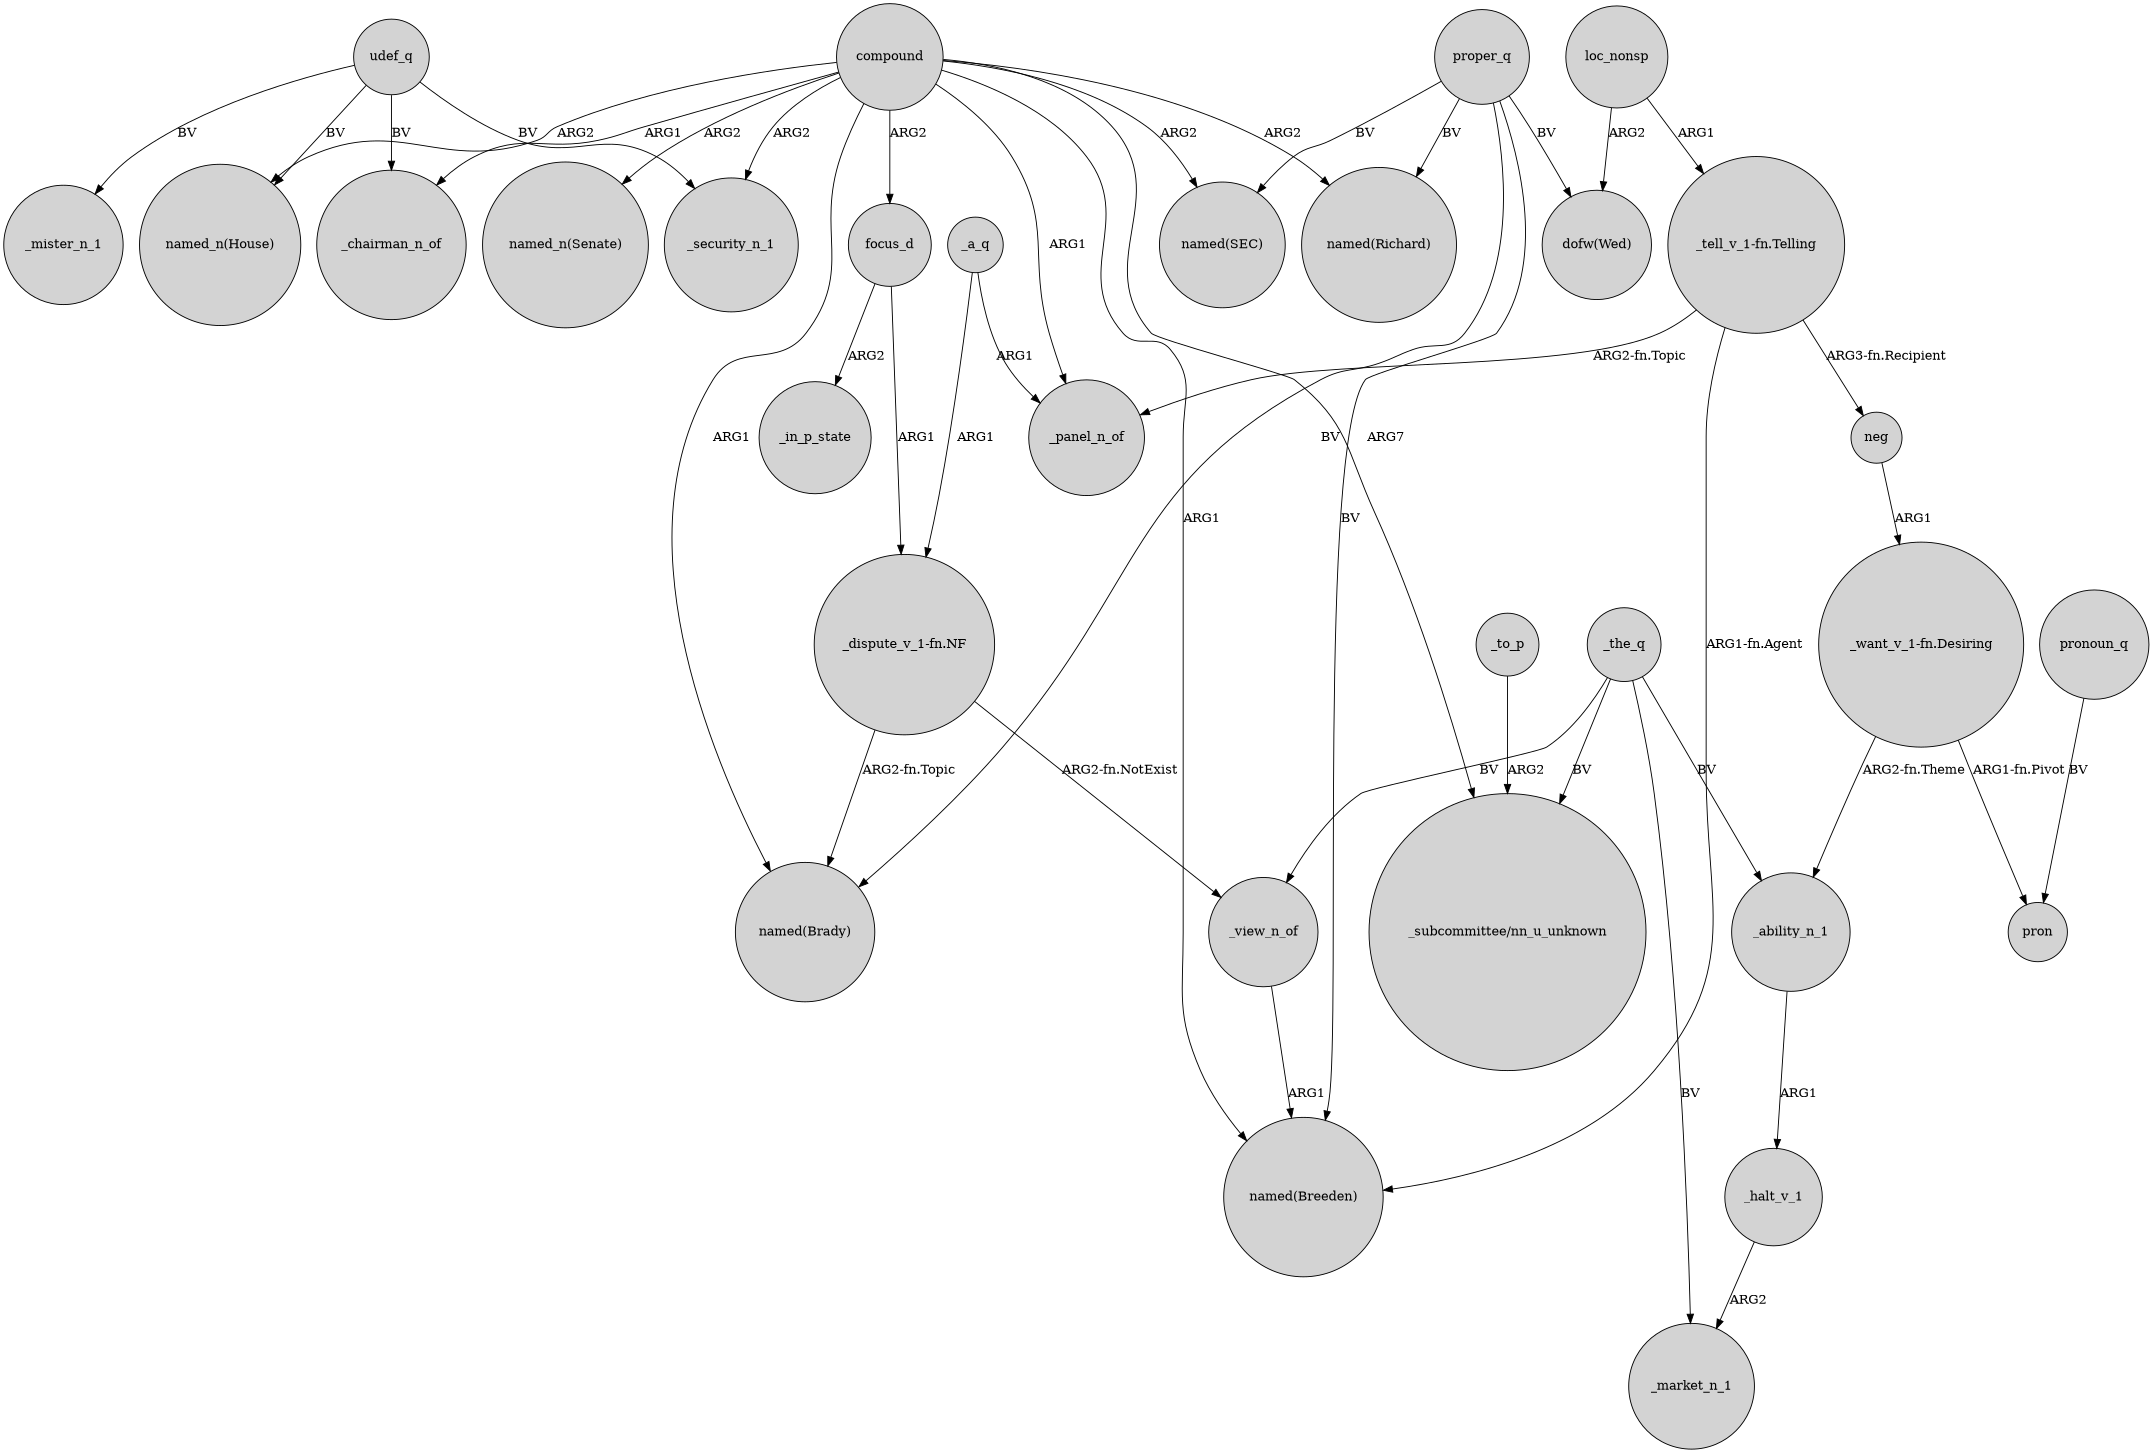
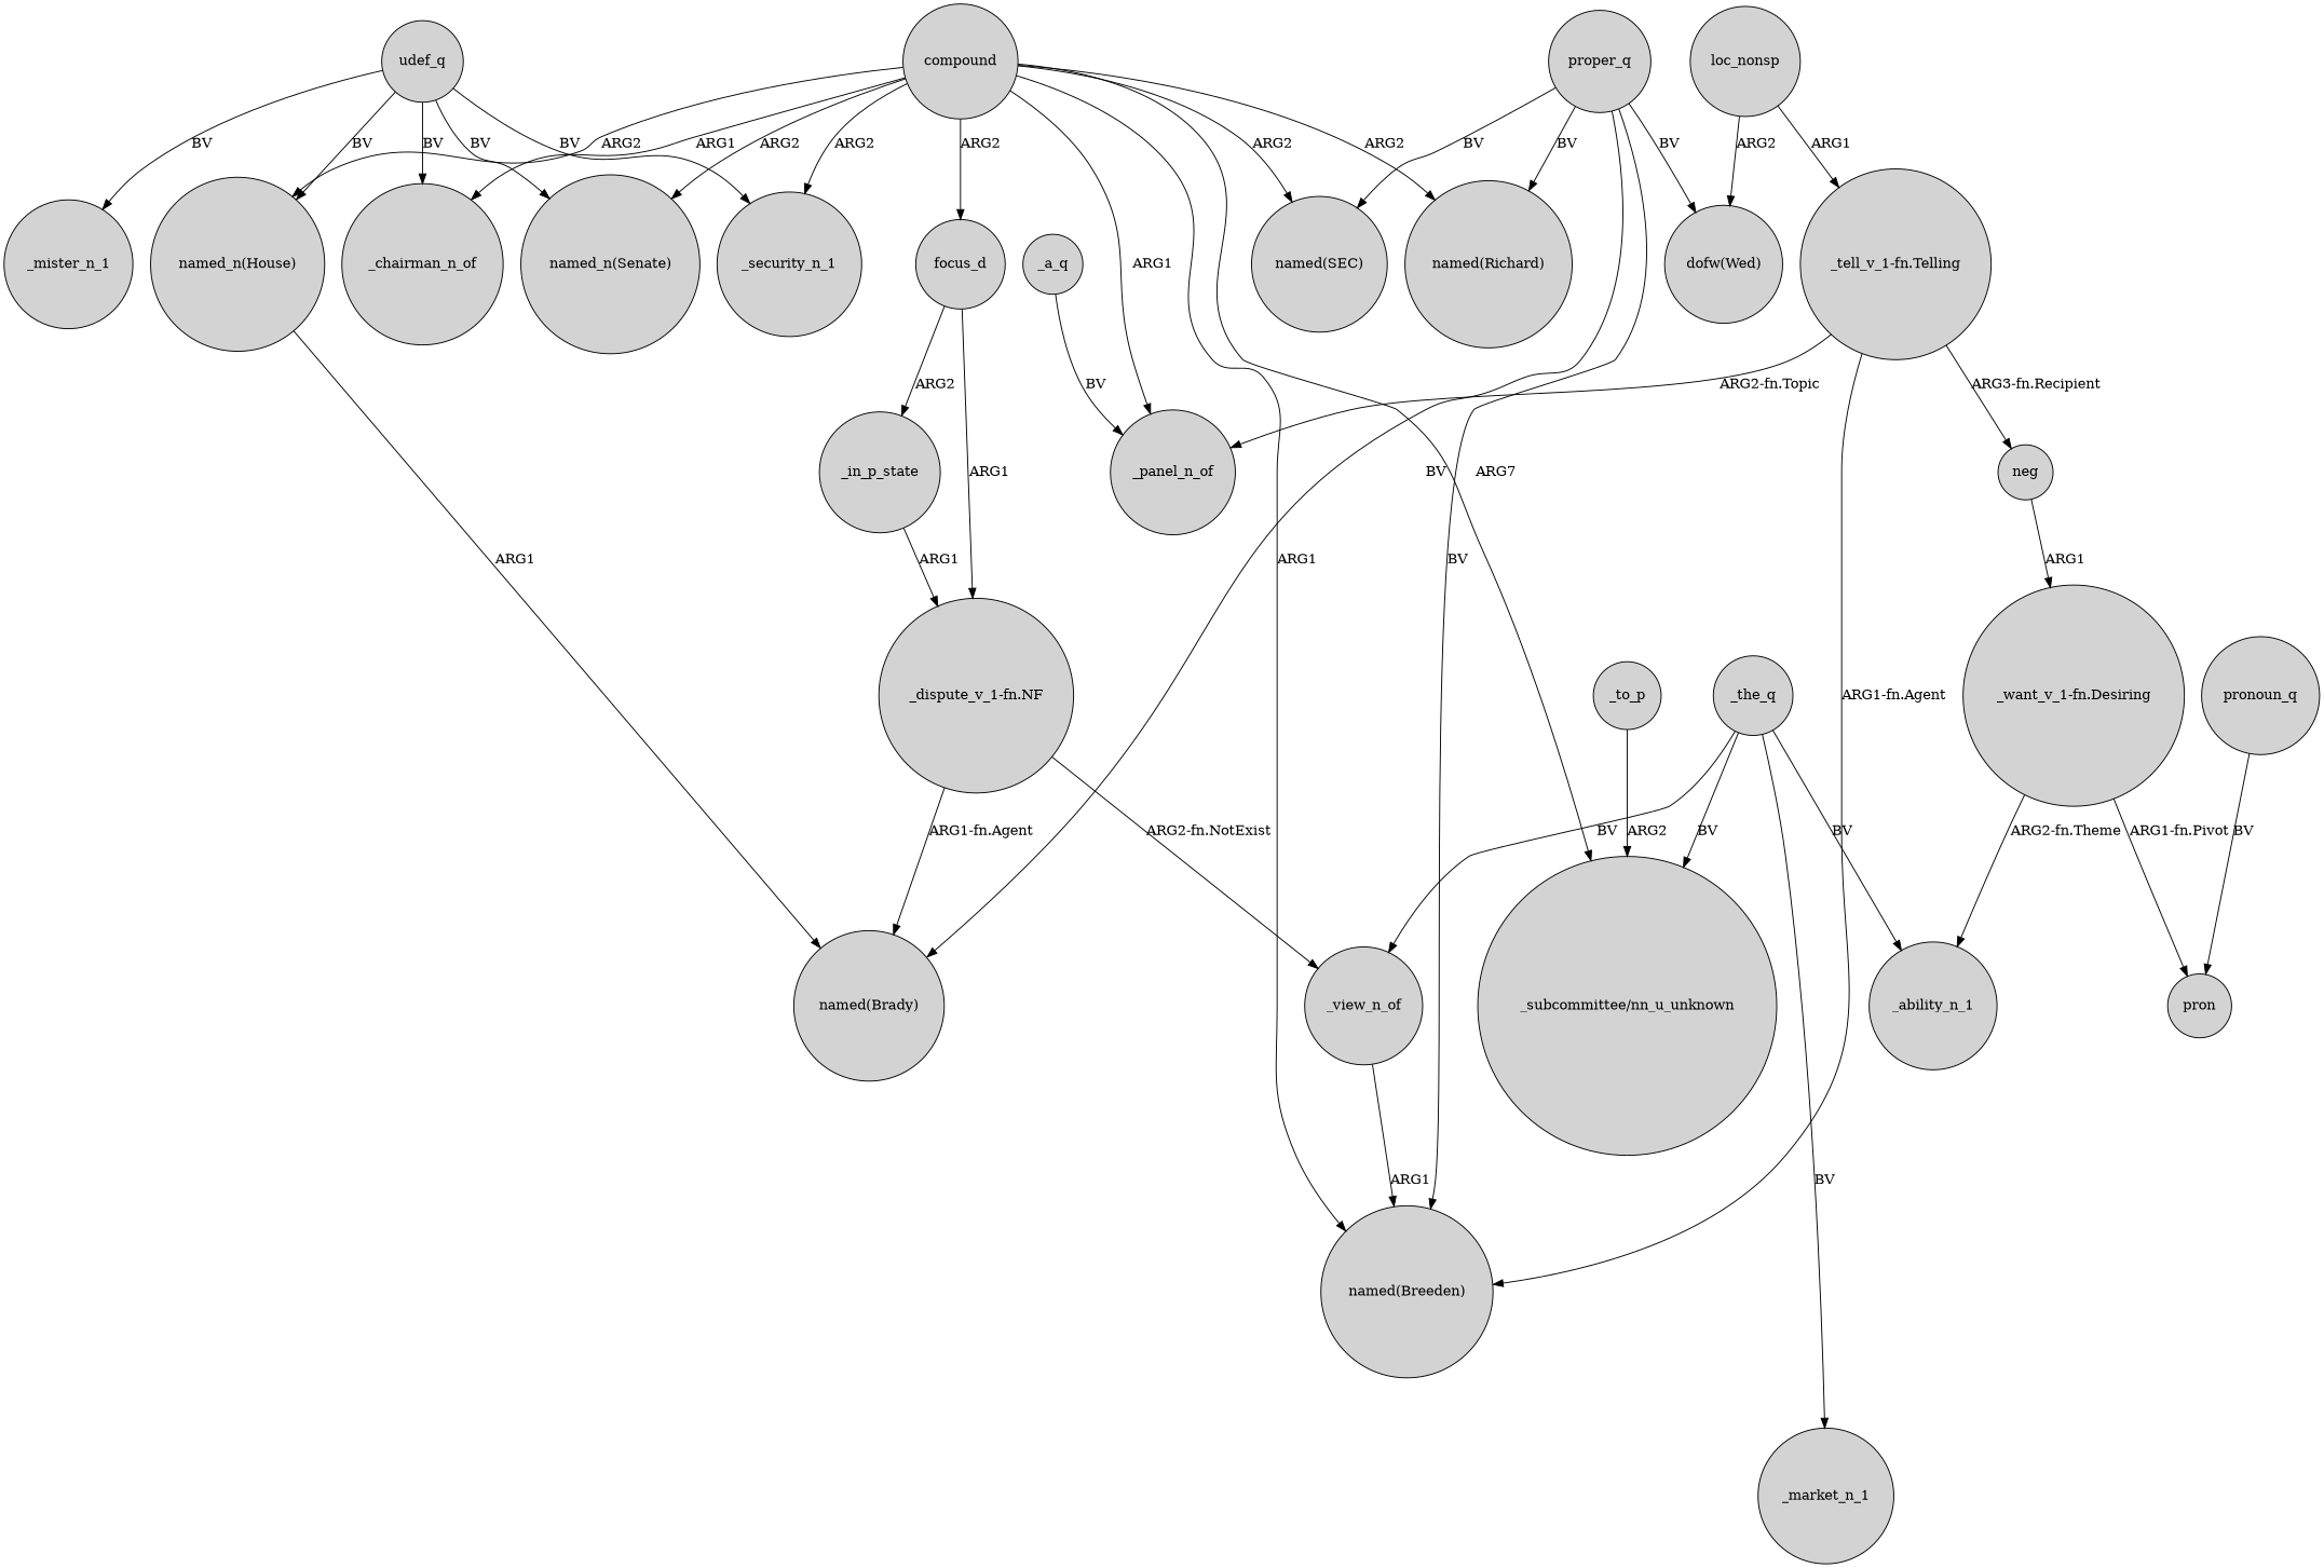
  digraph {
    node [shape=circle style=filled]
    udef_q
    "named_n(House)"
    _chairman_n_of
    _mister_n_1
    _security_n_1
    "named_n(Senate)"
    "_dispute_v_1-fn.NF"
    _view_n_of
    "named(Brady)"
    "named(Breeden)"
    compound
    "named(Richard)"
    "_subcommittee/nn_u_unknown"
    _panel_n_of
    "named(SEC)"
    focus_d
    _in_p_state
    "_tell_v_1-fn.Telling"
    neg
    "_want_v_1-fn.Desiring"
    pron
    _ability_n_1
    _to_p
-   _halt_v_1
    proper_q
    "dofw(Wed)"
    _market_n_1
    pronoun_q
    _the_q
    _a_q
    loc_nonsp
    udef_q -> "named_n(House)" [label=BV]
    udef_q -> _chairman_n_of [label=BV]
    udef_q -> _mister_n_1 [label=BV]
    udef_q -> _security_n_1 [label=BV]
+   udef_q -> "named_n(Senate)" [label=BV]
    "_dispute_v_1-fn.NF" -> _view_n_of [label="ARG2-fn.NotExist"]
-   "_dispute_v_1-fn.NF" -> "named(Brady)" [label="ARG2-fn.Topic"]
+   "_dispute_v_1-fn.NF" -> "named(Brady)" [label="ARG1-fn.Agent"]
    _view_n_of -> "named(Breeden)" [label=ARG1]
    compound -> "named_n(House)" [label=ARG2]
    compound -> _chairman_n_of [label=ARG1]
    compound -> _security_n_1 [label=ARG2]
    compound -> "named_n(Senate)" [label=ARG2]
-   compound -> "named(Brady)" [label=ARG1]
+   "named_n(House)" -> "named(Brady)" [label=ARG1]
    compound -> "named(Breeden)" [label=ARG1]
    compound -> "named(Richard)" [label=ARG2]
    compound -> "_subcommittee/nn_u_unknown" [label=ARG7]
    compound -> _panel_n_of [label=ARG1]
    compound -> "named(SEC)" [label=ARG2]
    compound -> focus_d [label=ARG2]
    focus_d -> "_dispute_v_1-fn.NF" [label=ARG1]
    focus_d -> _in_p_state [label=ARG2]
-   _a_q -> "_dispute_v_1-fn.NF" [label=ARG1]
+   _in_p_state -> "_dispute_v_1-fn.NF" [label=ARG1]
    "_tell_v_1-fn.Telling" -> "named(Breeden)" [label="ARG1-fn.Agent"]
    "_tell_v_1-fn.Telling" -> _panel_n_of [label="ARG2-fn.Topic"]
    "_tell_v_1-fn.Telling" -> neg [label="ARG3-fn.Recipient"]
    neg -> "_want_v_1-fn.Desiring" [label=ARG1]
    "_want_v_1-fn.Desiring" -> pron [label="ARG1-fn.Pivot"]
    "_want_v_1-fn.Desiring" -> _ability_n_1 [label="ARG2-fn.Theme"]
-   _ability_n_1 -> _halt_v_1 [label=ARG1]
    _to_p -> "_subcommittee/nn_u_unknown" [label=ARG2]
-   _halt_v_1 -> _market_n_1 [label=ARG2]
    proper_q -> "named(Brady)" [label=BV]
    proper_q -> "named(Breeden)" [label=BV]
    proper_q -> "named(Richard)" [label=BV]
    proper_q -> "named(SEC)" [label=BV]
    proper_q -> "dofw(Wed)" [label=BV]
    pronoun_q -> pron [label=BV]
    _the_q -> _view_n_of [label=BV]
    _the_q -> "_subcommittee/nn_u_unknown" [label=BV]
    _the_q -> _ability_n_1 [label=BV]
    _the_q -> _market_n_1 [label=BV]
-   _a_q -> _panel_n_of [label=ARG1]
+   _a_q -> _panel_n_of [label=BV]
    loc_nonsp -> "_tell_v_1-fn.Telling" [label=ARG1]
    loc_nonsp -> "dofw(Wed)" [label=ARG2]
  }
